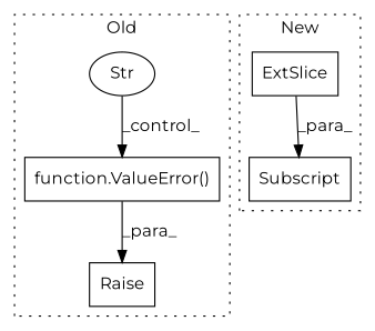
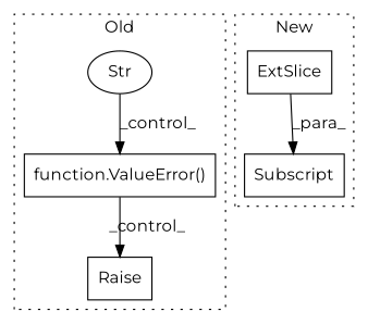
  digraph {
    fontname=Montserrat
    node [fontname=Montserrat shape=box]
    edge [fontname=Montserrat]
    n1 [a=75 l="11,1" label="function.ValueError()" s="10483,10548"]
    n2 [a=91 l=6 label=Raise s=10477]
    n3 [a=66 l=54 label=Str s=10494 shape=ellipse]
    n4 [a=85 l=8 label=ExtSlice s=10660]
    n5 [a=63 l="39,0" label=Subscript s="10660,0"]
    subgraph cluster_1 {
      label=Old
      style=dotted
      n1
      n2
      n3
    }
    subgraph cluster_2 {
      label=New
      style=dotted
      n4
      n5
    }
-   n1 -> n2 [label=_para_]
+   n1 -> n2 [label=_control_]
    n3 -> n1 [label=_control_]
    n4 -> n5 [label=_para_]
  }
